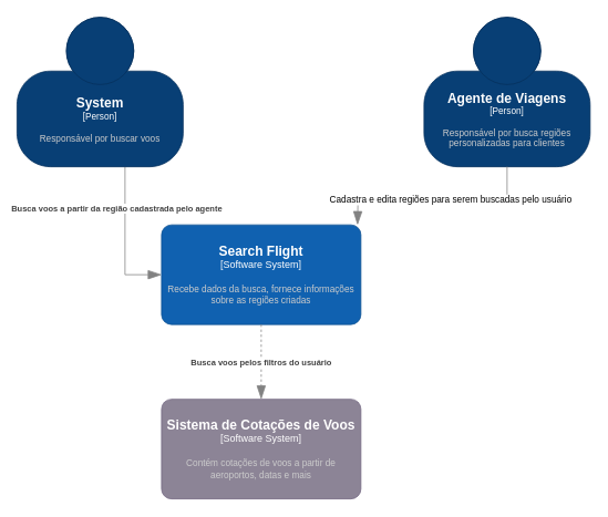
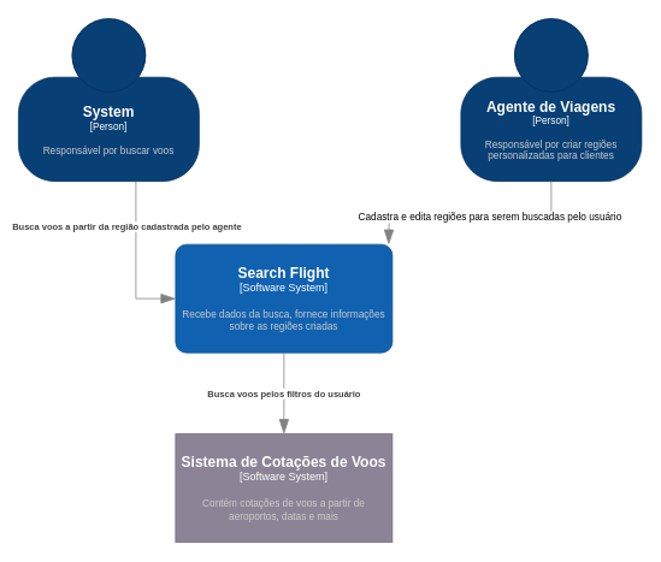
  <mxCell id="0" />
  <mxCell id="1" parent="0" />
- <mxCell id="2" value="&lt;font style=&quot;font-size: 16px&quot;&gt;&lt;b&gt;Agente de Viagens&lt;/b&gt;&lt;/font&gt;&lt;div&gt;[Person]&lt;/div&gt;&lt;br&gt;&lt;div&gt;&lt;font style=&quot;font-size: 11px&quot;&gt;&lt;font color=&quot;#cccccc&quot;&gt;Responsável por busca regiões personalizadas para clientes&lt;/font&gt;&lt;/div&gt;" style="html=1;fontSize=11;dashed=0;whiteSpace=wrap;fillColor=#083F75;strokeColor=#06315C;fontColor=#ffffff;shape=mxgraph.c4.person2;align=center;metaEdit=1;points=[[0.5,0,0],[1,0.5,0],[1,0.75,0],[0.75,1,0],[0.5,1,0],[0.25,1,0],[0,0.75,0],[0,0.5,0]];resizable=0;" parent="1" vertex="1"><mxGeometry x="510" y="20" width="200" height="180" as="geometry" /></mxCell>
+ <mxCell id="2" value="&lt;font style=&quot;font-size: 16px&quot;&gt;&lt;b&gt;Agente de Viagens&lt;/b&gt;&lt;/font&gt;&lt;div&gt;[Person]&lt;/div&gt;&lt;br&gt;&lt;div&gt;&lt;font style=&quot;font-size: 11px&quot;&gt;&lt;font color=&quot;#cccccc&quot;&gt;Responsável por criar regiões personalizadas para clientes&lt;/font&gt;&lt;/div&gt;" style="html=1;fontSize=11;dashed=0;whiteSpace=wrap;fillColor=#083F75;strokeColor=#06315C;fontColor=#ffffff;shape=mxgraph.c4.person2;align=center;metaEdit=1;points=[[0.5,0,0],[1,0.5,0],[1,0.75,0],[0.75,1,0],[0.5,1,0],[0.25,1,0],[0,0.75,0],[0,0.5,0]];resizable=0;" parent="1" vertex="1"><mxGeometry x="510" y="20" width="200" height="180" as="geometry" /></mxCell>
  <mxCell id="3" value="&lt;font style=&quot;font-size: 16px&quot;&gt;&lt;b&gt;Search Flight&lt;/b&gt;&lt;/font&gt;&lt;div&gt;[Software System]&lt;/div&gt;&lt;br&gt;&lt;div&gt;&lt;font style=&quot;font-size: 11px&quot;&gt;&lt;font color=&quot;#cccccc&quot;&gt;Recebe dados da busca, fornece informações sobre as regiões criadas&lt;/font&gt;&lt;/div&gt;" style="rounded=1;whiteSpace=wrap;html=1;labelBackgroundColor=none;fillColor=#1061B0;fontColor=#ffffff;align=center;arcSize=10;strokeColor=#0D5091;metaEdit=1;resizable=0;points=[[0.25,0,0],[0.5,0,0],[0.75,0,0],[1,0.25,0],[1,0.5,0],[1,0.75,0],[0.75,1,0],[0.5,1,0],[0.25,1,0],[0,0.75,0],[0,0.5,0],[0,0.25,0]];" parent="1" vertex="1"><mxGeometry x="194" y="270" width="240" height="120" as="geometry" /></mxCell>
- <mxCell id="4" value="&lt;font style=&quot;font-size: 16px&quot;&gt;&lt;b&gt;Sistema de Cotações de Voos&lt;/b&gt;&lt;/font&gt;&lt;div&gt;[Software System]&lt;/div&gt;&lt;br&gt;&lt;div&gt;&lt;font style=&quot;font-size: 11px&quot;&gt;&lt;font color=&quot;#cccccc&quot;&gt;Contém cotações de voos a partir de aeroportos, datas e mais&lt;/font&gt;&lt;/div&gt;" style="rounded=1;whiteSpace=wrap;html=1;labelBackgroundColor=none;fillColor=#8C8496;fontColor=#ffffff;align=center;arcSize=10;strokeColor=#736782;metaEdit=1;resizable=0;points=[[0.25,0,0],[0.5,0,0],[0.75,0,0],[1,0.25,0],[1,0.5,0],[1,0.75,0],[0.75,1,0],[0.5,1,0],[0.25,1,0],[0,0.75,0],[0,0.5,0],[0,0.25,0]];" parent="1" vertex="1"><mxGeometry x="194" y="480" width="240" height="120" as="geometry" /></mxCell>
- <mxCell id="5" value="&lt;div style=&quot;text-align: left&quot;&gt;&lt;div style=&quot;text-align: center&quot;&gt;&lt;b&gt;Busca voos pelos filtros do usuário&lt;/b&gt;&lt;/div&gt;" style="endArrow=blockThin;html=1;fontSize=10;fontColor=#404040;strokeWidth=1;endFill=1;strokeColor=#828282;elbow=vertical;metaEdit=1;endSize=14;startSize=14;jumpStyle=arc;jumpSize=16;rounded=0;edgeStyle=orthogonalEdgeStyle;entryX=0.5;entryY=0;entryDx=0;entryDy=0;entryPerimeter=0;dashed=1;" parent="1" source="3" target="4" edge="1"><mxGeometry width="240" relative="1" as="geometry"><mxPoint x="190" y="600" as="sourcePoint" /><mxPoint x="430" y="600" as="targetPoint" /></mxGeometry></mxCell>
+ <mxCell id="4" value="&lt;font style=&quot;font-size: 16px&quot;&gt;&lt;b&gt;Sistema de Cotações de Voos&lt;/b&gt;&lt;/font&gt;&lt;div&gt;[Software System]&lt;/div&gt;&lt;br&gt;&lt;div&gt;&lt;font style=&quot;font-size: 11px&quot;&gt;&lt;font color=&quot;#cccccc&quot;&gt;Contém cotações de voos a partir de aeroportos, datas e mais&lt;/font&gt;&lt;/div&gt;" style="whiteSpace=wrap;html=1;labelBackgroundColor=none;fillColor=#8C8496;fontColor=#ffffff;align=center;arcSize=10;strokeColor=#736782;metaEdit=1;resizable=0;points=[[0.25,0,0],[0.5,0,0],[0.75,0,0],[1,0.25,0],[1,0.5,0],[1,0.75,0],[0.75,1,0],[0.5,1,0],[0.25,1,0],[0,0.75,0],[0,0.5,0],[0,0.25,0]];rounded=0;" parent="1" vertex="1"><mxGeometry x="194" y="480" width="240" height="120" as="geometry" /></mxCell>
+ <mxCell id="5" value="&lt;div style=&quot;text-align: left&quot;&gt;&lt;div style=&quot;text-align: center&quot;&gt;&lt;b&gt;Busca voos pelos filtros do usuário&lt;/b&gt;&lt;/div&gt;" style="endArrow=blockThin;html=1;fontSize=10;fontColor=#404040;strokeWidth=1;endFill=1;strokeColor=#828282;elbow=vertical;metaEdit=1;endSize=14;startSize=14;jumpStyle=arc;jumpSize=16;rounded=0;edgeStyle=orthogonalEdgeStyle;entryX=0.5;entryY=0;entryDx=0;entryDy=0;entryPerimeter=0;" parent="1" source="3" target="4" edge="1"><mxGeometry width="240" relative="1" as="geometry"><mxPoint x="190" y="600" as="sourcePoint" /><mxPoint x="430" y="600" as="targetPoint" /></mxGeometry></mxCell>
  <mxCell id="6" value="&lt;div style=&quot;text-align: left&quot;&gt;&lt;div style=&quot;text-align: center&quot;&gt;&lt;b&gt;Busca voos a partir da região cadastrada pelo agente&lt;/b&gt;&lt;/div&gt;" style="endArrow=blockThin;html=1;fontSize=10;fontColor=#404040;strokeWidth=1;endFill=1;strokeColor=#828282;elbow=vertical;metaEdit=1;endSize=14;startSize=14;jumpStyle=arc;jumpSize=16;rounded=0;edgeStyle=orthogonalEdgeStyle;entryX=0;entryY=0.5;entryDx=0;entryDy=0;entryPerimeter=0;" parent="1" source="7" target="3" edge="1"><mxGeometry x="-0.425" y="-10" width="240" relative="1" as="geometry"><mxPoint x="430" y="380" as="sourcePoint" /><mxPoint x="190" y="380" as="targetPoint" /><Array as="points"><mxPoint x="150" y="330" /></Array><mxPoint as="offset" /></mxGeometry></mxCell>
  <mxCell id="7" value="&lt;font style=&quot;font-size: 16px&quot;&gt;&lt;b&gt;System&lt;/b&gt;&lt;/font&gt;&lt;div&gt;[Person]&lt;/div&gt;&lt;br&gt;&lt;div&gt;&lt;font style=&quot;font-size: 11px&quot;&gt;&lt;font color=&quot;#cccccc&quot;&gt;Responsável por buscar voos&lt;/font&gt;&lt;/div&gt;" style="html=1;fontSize=11;dashed=0;whiteSpace=wrap;fillColor=#083F75;strokeColor=#06315C;fontColor=#ffffff;shape=mxgraph.c4.person2;align=center;metaEdit=1;points=[[0.5,0,0],[1,0.5,0],[1,0.75,0],[0.75,1,0],[0.5,1,0],[0.25,1,0],[0,0.75,0],[0,0.5,0]];resizable=0;" vertex="1" parent="1"><mxGeometry x="20" y="20" width="200" height="180" as="geometry" /></mxCell>
  <mxCell id="8" value="" style="endArrow=blockThin;html=1;fontSize=10;fontColor=#404040;strokeWidth=1;endFill=1;strokeColor=#828282;elbow=vertical;metaEdit=1;endSize=14;startSize=14;jumpStyle=arc;jumpSize=16;rounded=0;edgeStyle=orthogonalEdgeStyle;exitX=0.5;exitY=1;exitDx=0;exitDy=0;exitPerimeter=0;" edge="1" parent="1" source="2"><mxGeometry width="240" relative="1" as="geometry"><mxPoint x="190" y="270" as="sourcePoint" /><mxPoint x="430" y="270" as="targetPoint" /></mxGeometry></mxCell>
  <mxCell id="9" value="Cadastra e edita regiões para serem buscadas pelo usuário" style="edgeLabel;html=1;align=center;verticalAlign=middle;resizable=0;points=[];" vertex="1" connectable="0" parent="8"><mxGeometry x="-0.166" y="4" relative="1" as="geometry"><mxPoint as="offset" /></mxGeometry></mxCell>
